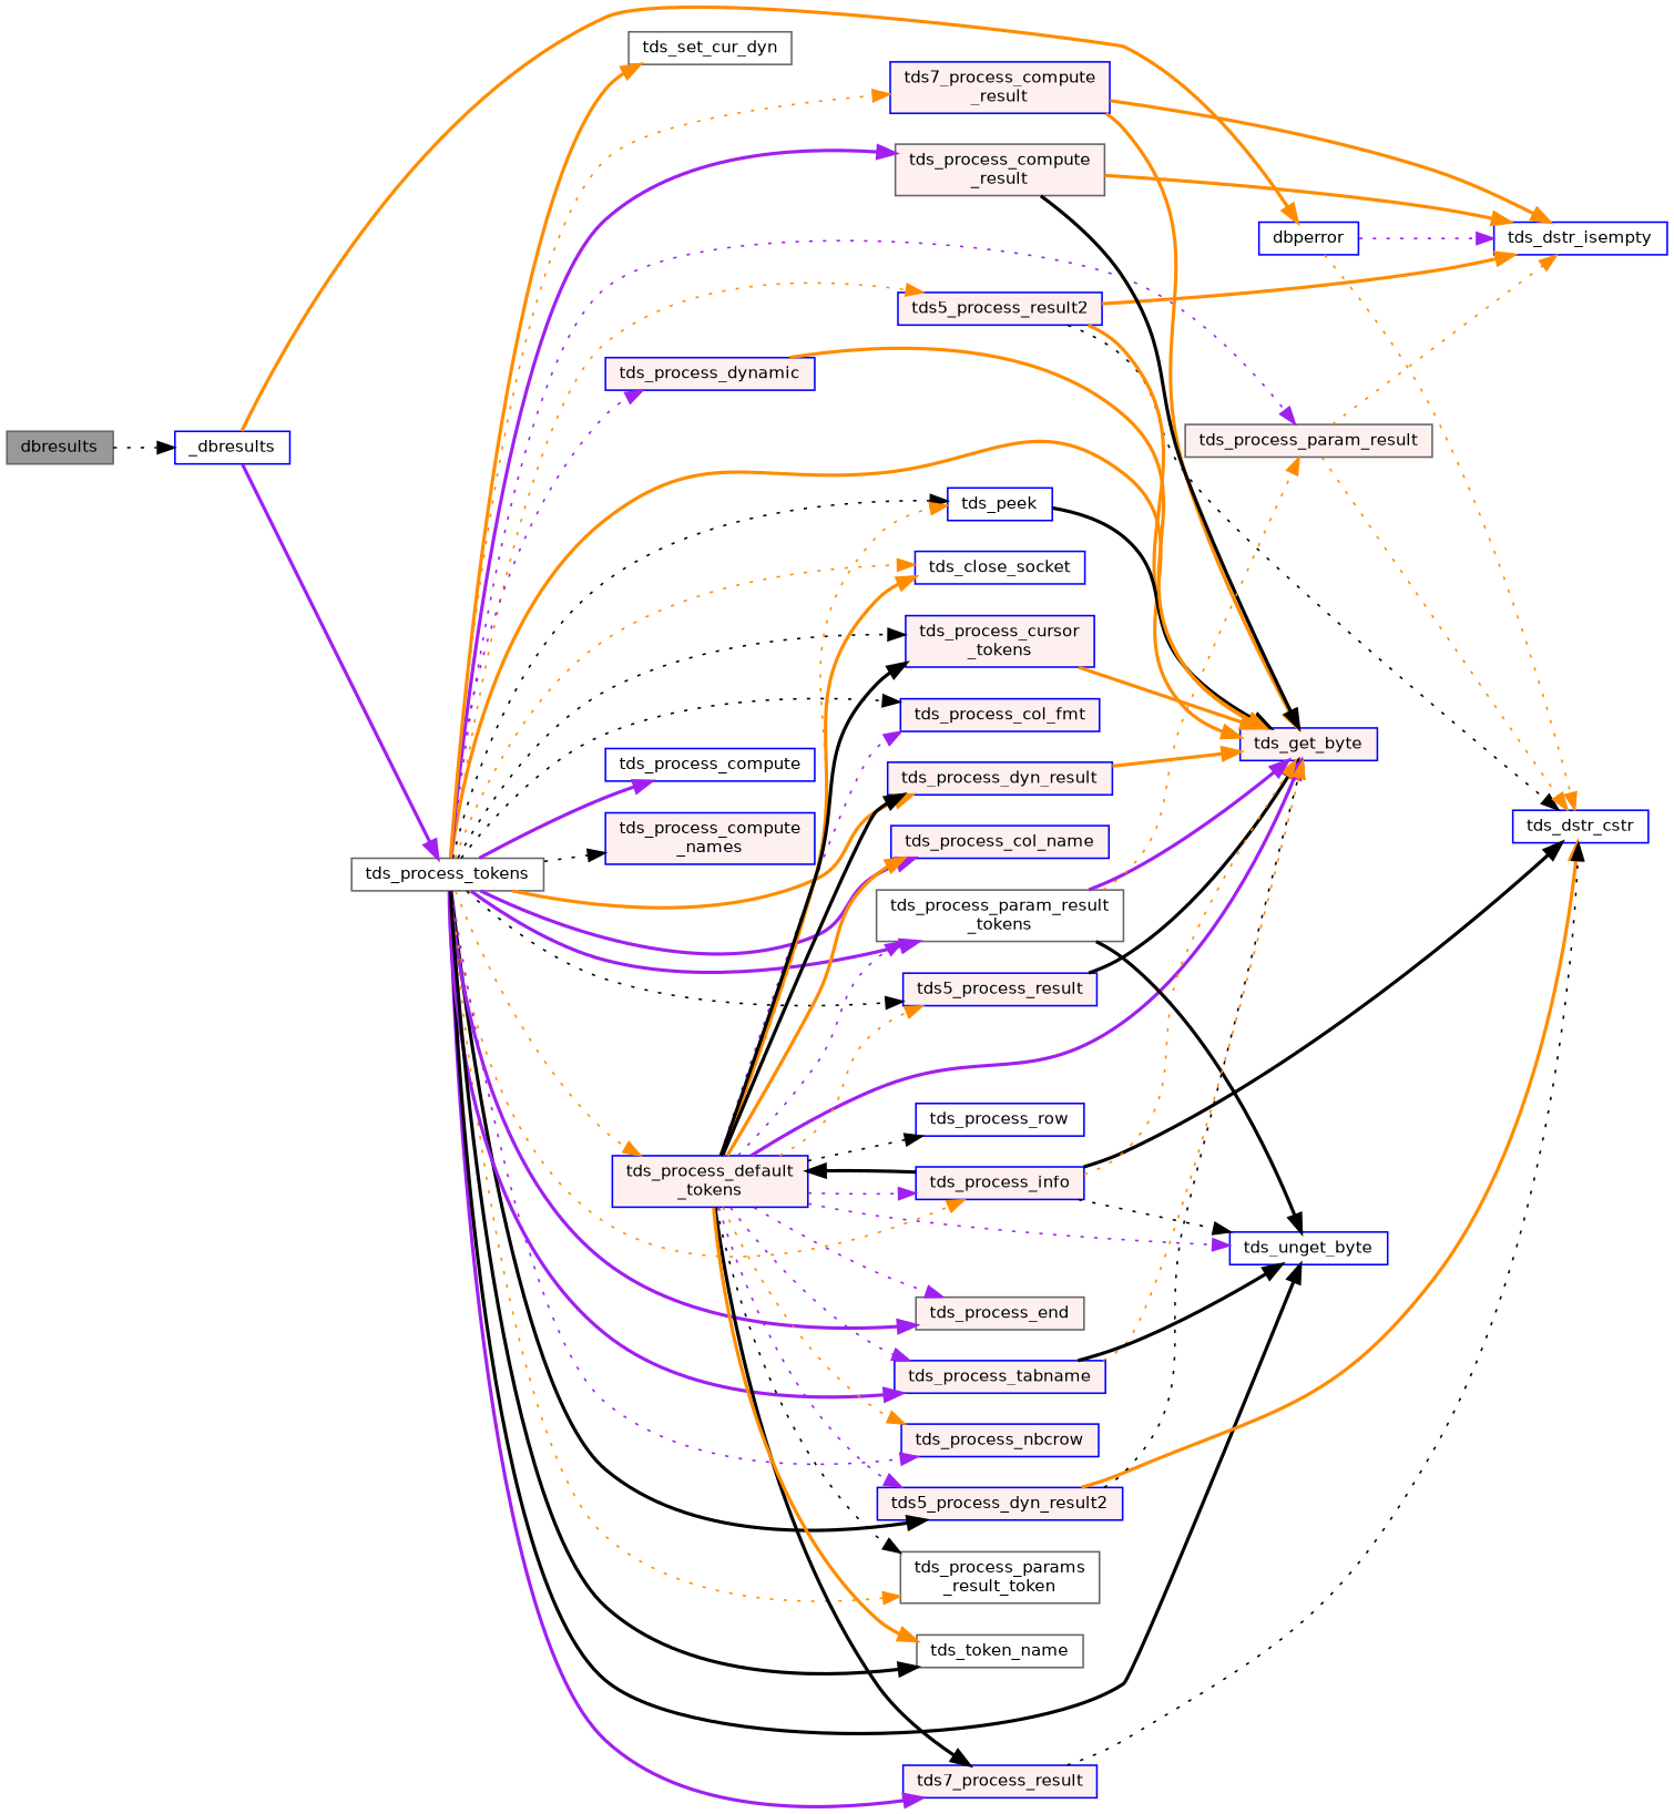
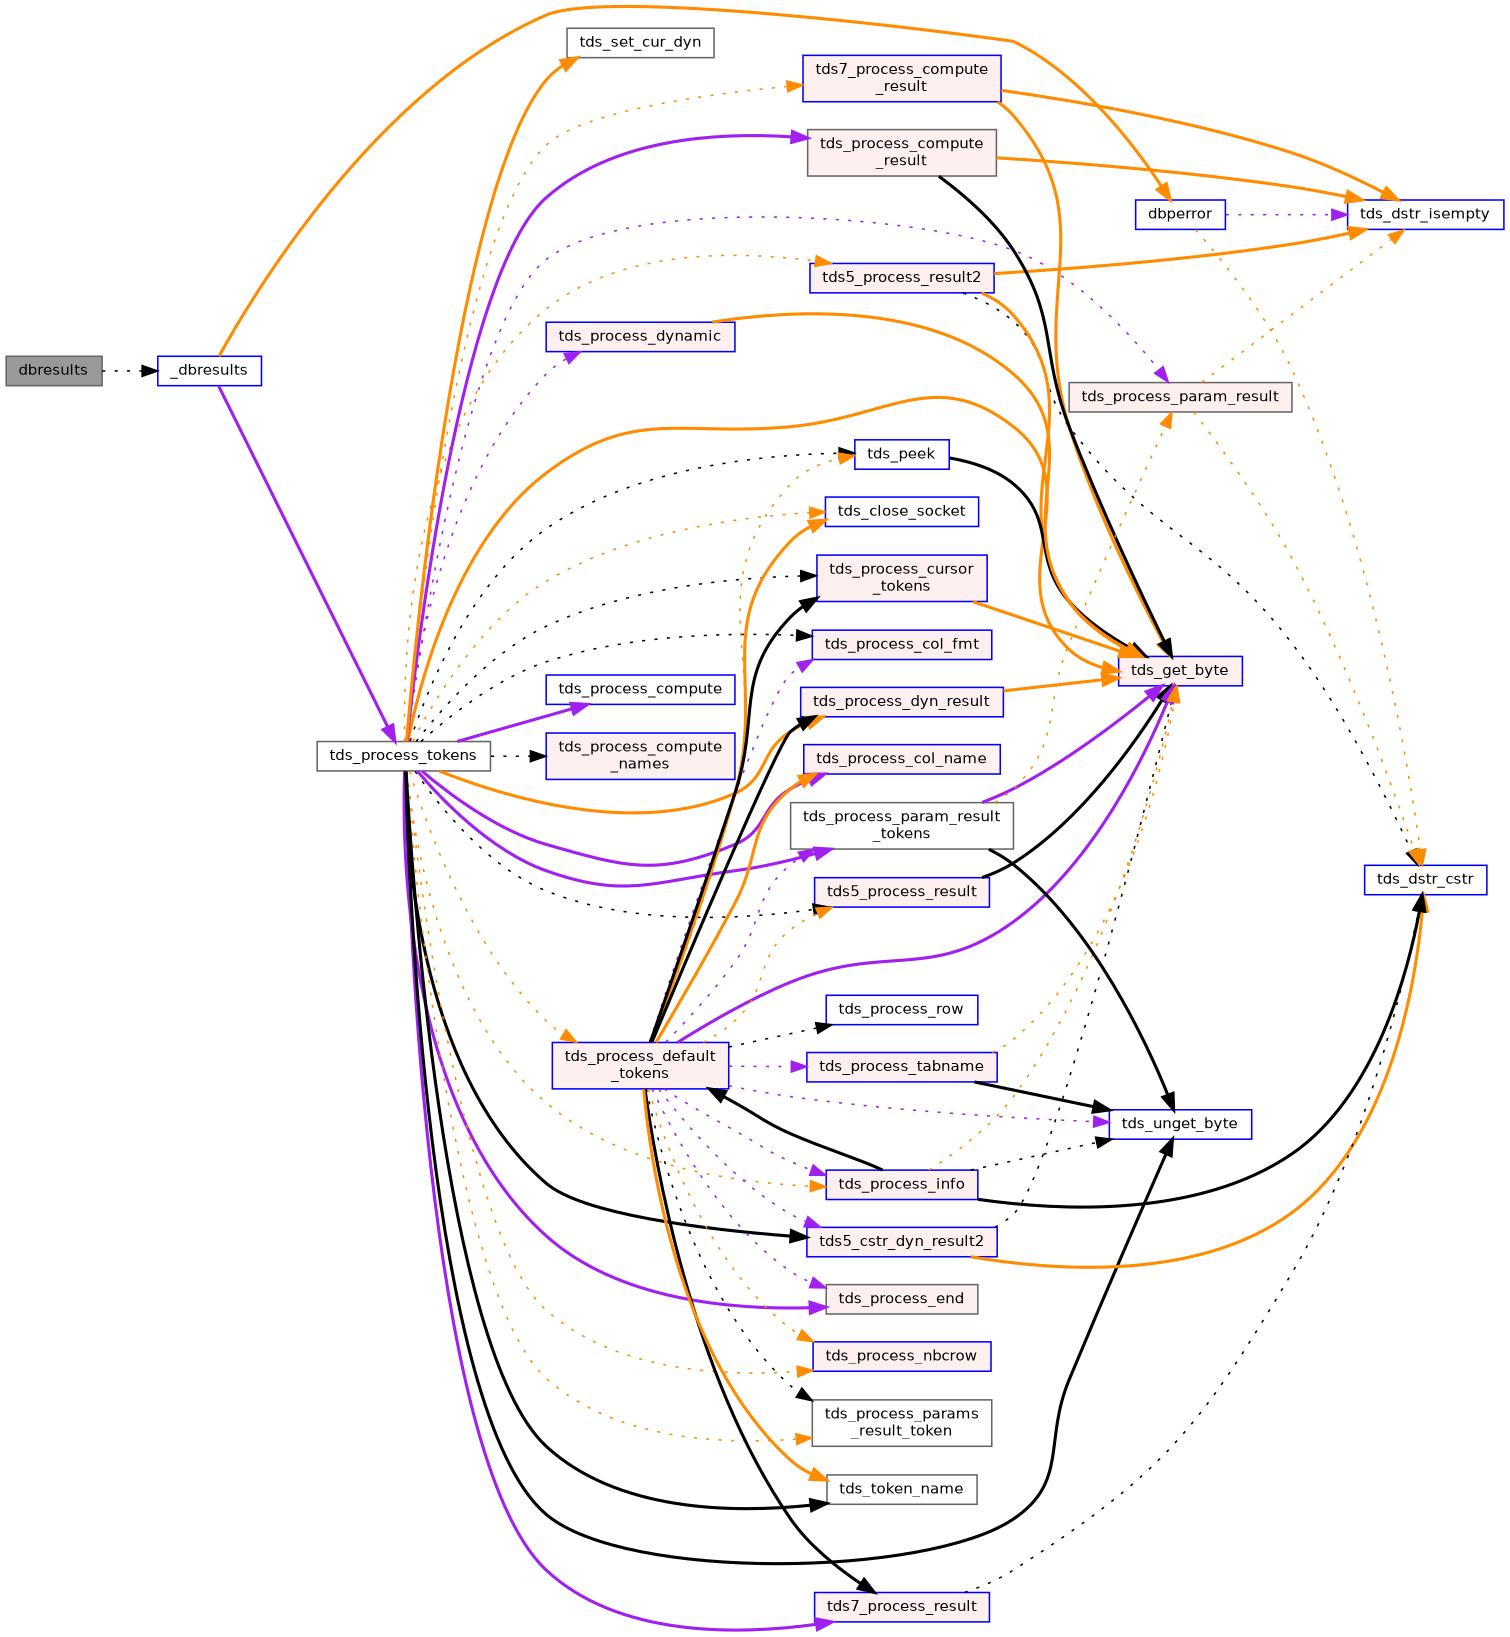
  digraph {
    rankdir=LR
    node [color=blue fillcolor="#FFF0F0" fontname=Helvetica fontsize=10 shape=box style=filled]
    edge [color=darkorange fontname=Helvetica fontsize=10 labelfontname=Helvetica labelfontsize=10 style=bold]
    n1 [color=gray40 fillcolor=grey60 fontcolor=black height=0.2 label=dbresults width=0.4]
    n2 [fillcolor=white height=0.2 label=_dbresults width=0.4]
    n3 [fillcolor=white height=0.2 label=dbperror width=0.4]
    n4 [color=gray40 fillcolor=white height=0.2 label=tds_process_tokens width=0.4]
    n5 [fillcolor=white height=0.2 label=tds_dstr_cstr width=0.4]
    n6 [fillcolor=white height=0.2 label=tds_dstr_isempty width=0.4]
-   n7 [height=0.2 label=tds5_process_dyn_result2 width=0.4]
+   n7 [height=0.2 label=tds5_cstr_dyn_result2 width=0.4]
    n8 [height=0.2 label=tds_get_byte width=0.4]
    n9 [height=0.2 label=tds5_process_result width=0.4]
    n10 [height=0.2 label=tds5_process_result2 width=0.4]
    n11 [height=0.2 label="tds7_process_compute\l_result" width=0.4]
    n12 [height=0.2 label=tds7_process_result width=0.4]
    n13 [fillcolor=white height=0.2 label=tds_close_socket width=0.4]
    n14 [fillcolor=white height=0.2 label=tds_peek width=0.4]
    n15 [height=0.2 label=tds_process_col_fmt width=0.4]
    n16 [height=0.2 label=tds_process_col_name width=0.4]
    n17 [fillcolor=white height=0.2 label=tds_process_compute width=0.4]
    n18 [height=0.2 label="tds_process_compute\l_names" width=0.4]
    n19 [color=gray40 height=0.2 label="tds_process_compute\l_result" width=0.4]
    n20 [height=0.2 label="tds_process_cursor\l_tokens" width=0.4]
    n21 [height=0.2 label="tds_process_default\l_tokens" width=0.4]
    n22 [height=0.2 label=tds_process_dyn_result width=0.4]
    n23 [color=gray40 height=0.2 label=tds_process_end width=0.4]
    n24 [height=0.2 label=tds_process_info width=0.4]
    n25 [fillcolor=white height=0.2 label=tds_unget_byte width=0.4]
    n26 [height=0.2 label=tds_process_nbcrow width=0.4]
    n27 [color=gray40 fillcolor=white height=0.2 label="tds_process_param_result\l_tokens" width=0.4]
    n28 [color=gray40 height=0.2 label=tds_process_param_result width=0.4]
    n29 [color=gray40 fillcolor=white height=0.2 label="tds_process_params\l_result_token" width=0.4]
    n30 [height=0.2 label=tds_process_tabname width=0.4]
    n31 [color=gray40 fillcolor=white height=0.2 label=tds_token_name width=0.4]
    n32 [height=0.2 label=tds_process_dynamic width=0.4]
    n33 [color=gray40 fillcolor=white height=0.2 label=tds_set_cur_dyn width=0.4]
    n34 [fillcolor=white height=0.2 label=tds_process_row width=0.4]
    n1 -> n2 [color=black style=dotted]
    n2 -> n3
    n2 -> n4 [color=purple]
    n3 -> n5 [style=dotted]
    n3 -> n6 [color=purple style=dotted]
    n4 -> n7 [color=black]
    n4 -> n8
    n4 -> n9 [color=black style=dotted]
    n4 -> n10 [style=dotted]
    n4 -> n11 [style=dotted]
    n4 -> n12 [color=purple]
    n4 -> n13 [style=dotted]
    n4 -> n14 [color=black style=dotted]
    n4 -> n15 [color=black style=dotted]
    n4 -> n16 [color=purple]
    n4 -> n17 [color=purple]
    n4 -> n18 [color=black style=dotted]
    n4 -> n19 [color=purple]
    n4 -> n20 [color=black style=dotted]
    n4 -> n21 [style=dotted]
    n4 -> n22
    n4 -> n23 [color=purple]
    n4 -> n24 [style=dotted]
    n4 -> n25 [color=black]
-   n4 -> n26 [color=purple style=dotted]
+   n4 -> n26 [style=dotted]
    n4 -> n27 [color=purple]
    n4 -> n28 [color=purple style=dotted]
    n4 -> n29 [style=dotted]
-   n4 -> n30 [color=purple]
    n4 -> n31 [color=black]
    n4 -> n32 [color=purple style=dotted]
    n4 -> n33
    n7 -> n5
    n7 -> n8 [color=black style=dotted]
    n9 -> n8 [color=black]
    n10 -> n5 [color=black style=dotted]
    n10 -> n6
    n10 -> n8
    n11 -> n6
    n11 -> n8
    n12 -> n5 [color=black style=dotted]
    n14 -> n8 [color=black]
    n19 -> n6
    n19 -> n8 [color=black]
    n20 -> n8
    n21 -> n7 [color=purple style=dotted]
    n21 -> n8 [color=purple]
    n21 -> n9 [style=dotted]
    n21 -> n12 [color=black]
    n21 -> n13
    n21 -> n14 [style=dotted]
    n21 -> n15 [color=purple style=dotted]
    n21 -> n16
    n21 -> n20 [color=black]
    n21 -> n22 [color=black]
    n21 -> n23 [color=purple style=dotted]
    n21 -> n24 [color=purple style=dotted]
    n21 -> n25 [color=purple style=dotted]
    n21 -> n26 [style=dotted]
    n21 -> n27 [color=purple style=dotted]
    n21 -> n29 [color=black style=dotted]
    n21 -> n30 [color=purple style=dotted]
    n21 -> n31
    n21 -> n34 [color=black style=dotted]
    n22 -> n8
    n24 -> n5 [color=black]
    n24 -> n8 [style=dotted]
    n24 -> n21 [color=black]
    n24 -> n25 [color=black style=dotted]
    n27 -> n8 [color=purple]
    n27 -> n25 [color=black]
    n27 -> n28 [style=dotted]
    n28 -> n5 [style=dotted]
    n28 -> n6 [style=dotted]
    n30 -> n8 [style=dotted]
    n30 -> n25 [color=black]
    n32 -> n8
  }
